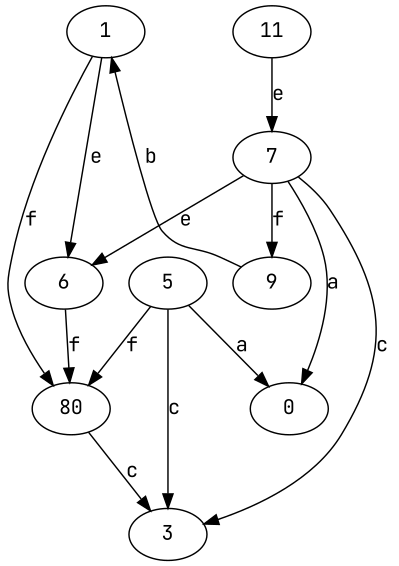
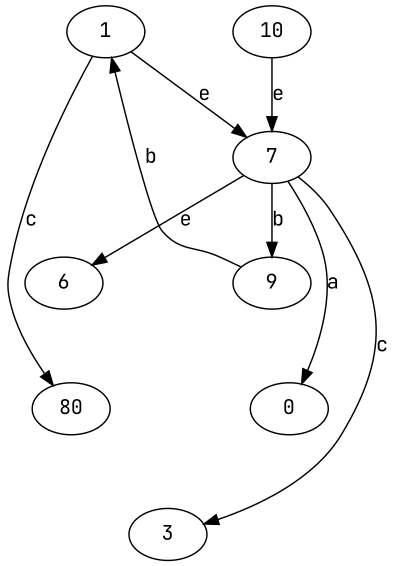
  strict digraph {
    fontname="JetBrains Mono"
    node [fontname="JetBrains Mono"]
    edge [fontname="JetBrains Mono"]
    1
    7
    n3 [label=80]
-   5
    0
    3
    n7 [label=9]
    6
-   11
-   1 -> 6 [label=e]
-   1 -> n3 [label=f]
+   11 [label=10]
+   1 -> 7 [label=e]
+   1 -> n3 [label=c]
    7 -> 0 [label=a]
    7 -> 3 [label=c]
-   7 -> n7 [label=f]
+   7 -> n7 [label=b]
    7 -> 6 [label=e]
-   n3 -> 3 [label=c]
-   5 -> n3 [label=f]
-   5 -> 0 [label=a]
-   5 -> 3 [label=c]
    n7 -> 1 [label=b]
-   6 -> n3 [label=f]
    11 -> 7 [label=e]
  }
